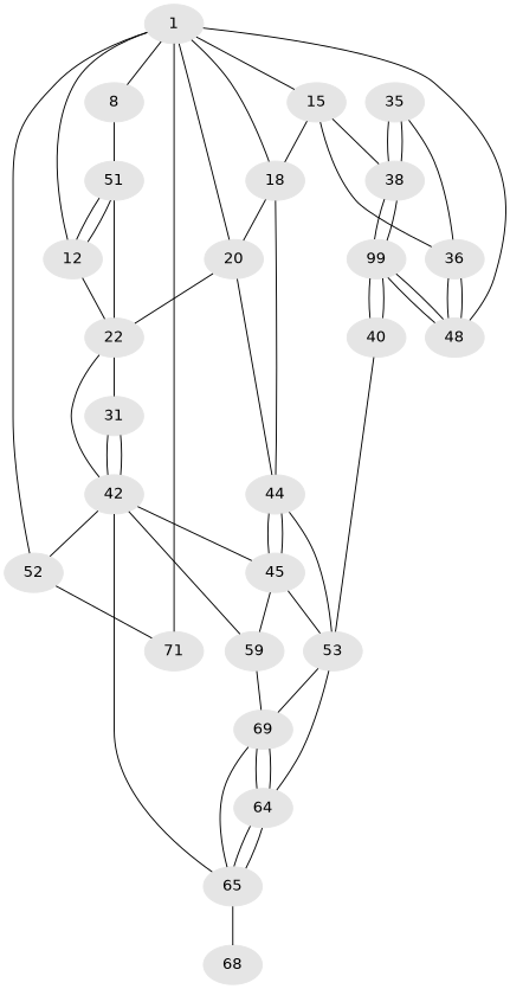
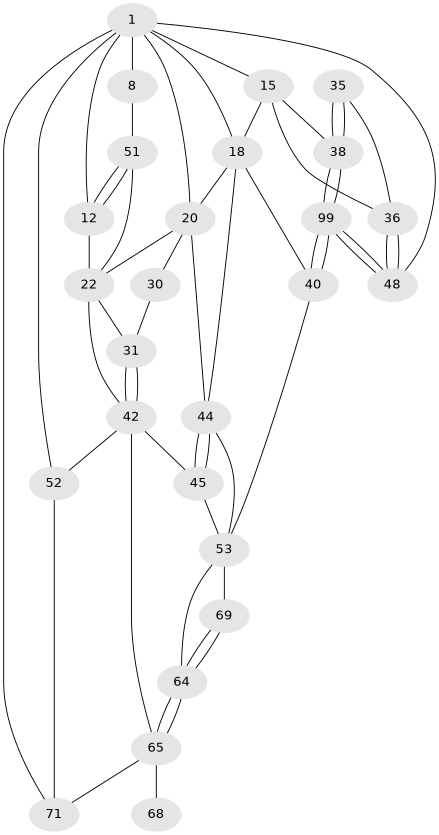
  graph {
    fontname="DejaVu Sans"
    node [color=gray90 fontname="DejaVu Sans" style=filled]
    edge [fontname="DejaVu Sans"]
    1 [super="+2+5"]
    8 [super="+13+9"]
    12
    15 [super="+16"]
    18 [super="+19+29"]
    20 [super="+21+23"]
    48
    52
    71 [super="+72"]
    n10 [label=51 super="+24"]
    22 [super="+25"]
    36
    38
    40
    44 [super="+47"]
+   30
    68 [super="+70"]
    31 [super="+32"]
    42 [super="+46+43"]
    n20 [label=99]
    53 [super="+54+56"]
    45 [super="+55"]
-   59
    65 [super="+66"]
    35
    n26 [label=69 super="+61"]
    64
    1 -- 8 [weight=2]
    1 -- 12
    1 -- 15 [weight=2]
    1 -- 18
    1 -- 20
    1 -- 48
    1 -- 52 [weight=2]
    1 -- 71
    8 -- n10 [weight=2]
    12 -- 22
    15 -- 18 [weight=2]
    15 -- 36
    15 -- 38
    18 -- 20
+   18 -- 40
    18 -- 44
    20 -- 22
    20 -- 44
+   20 -- 30 [weight=2]
    52 -- 71
    n10 -- 12
    n10 -- 12
    n10 -- 22
    22 -- 31 [weight=2]
    22 -- 42
    36 -- 48
    36 -- 48
    38 -- n20
    38 -- n20
    40 -- 53
    44 -- 53
    44 -- 45
    44 -- 45
+   30 -- 31
    31 -- 42
    31 -- 42
    42 -- 52
    42 -- 45
-   42 -- 59
    42 -- 65
    n20 -- 48
    n20 -- 48
    n20 -- 40
    n20 -- 40
    53 -- n26
    53 -- 64
    45 -- 53
-   45 -- 59
-   59 -- n26
-   65 -- n26
+   65 -- 71
    65 -- 68
    35 -- 36
    35 -- 38
    35 -- 38
    n26 -- 64
    n26 -- 64
    64 -- 65
    64 -- 65
  }
